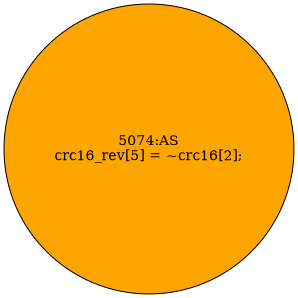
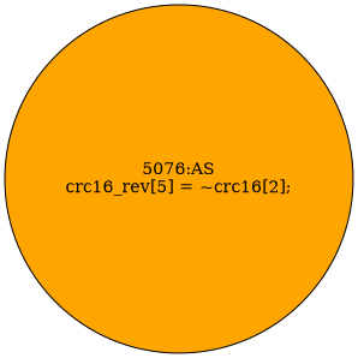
  strict digraph {
    rankdir=LR
-   n1 [ast="<pyverilog.vparser.ast.Assign object at 0x7f13b557dd50>" def_var="['crc16_rev']" fillcolor=orange label="5074:AS\ncrc16_rev[5] = ~crc16[2];" statements="[]" style=filled typ=Assign use_var="['crc16']" shape=circle]
+   n1 [ast="<pyverilog.vparser.ast.Assign object at 0x7f13b557dd50>" def_var="['crc16_rev']" fillcolor=orange label="5076:AS\ncrc16_rev[5] = ~crc16[2];" statements="[]" style=filled typ=Assign use_var="['crc16']" shape=circle]
  }
